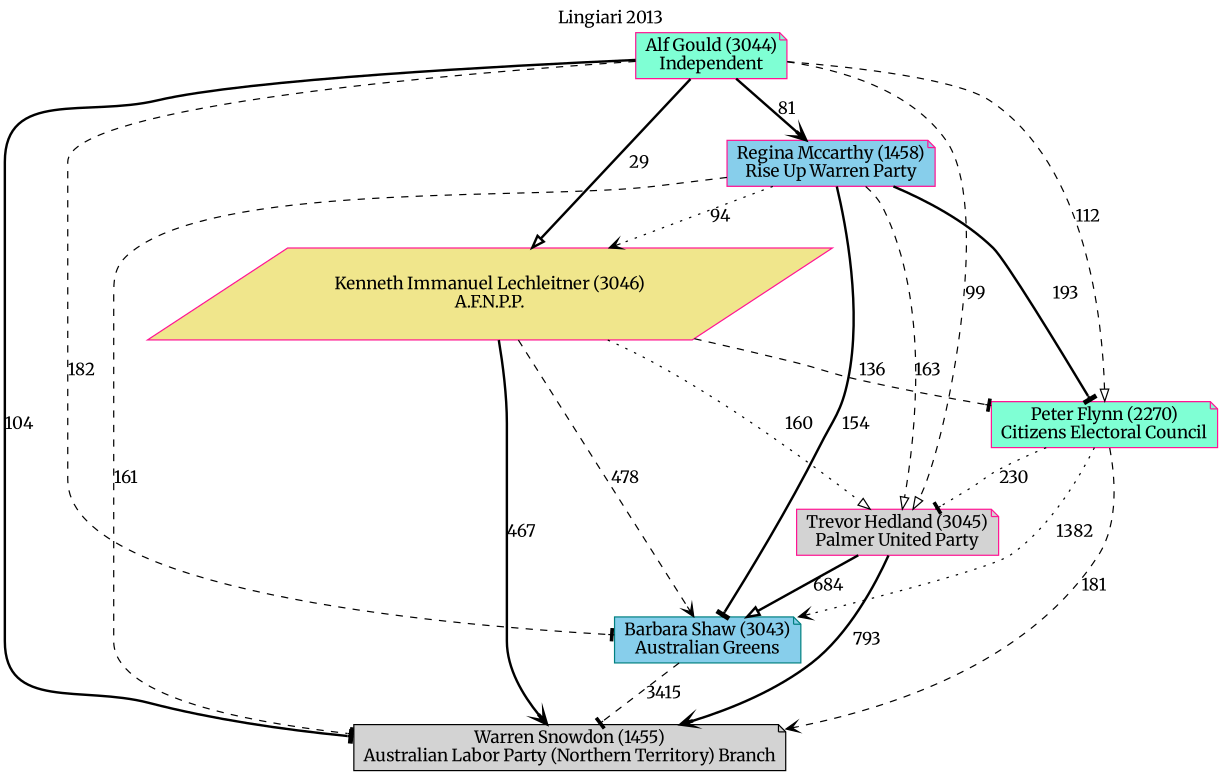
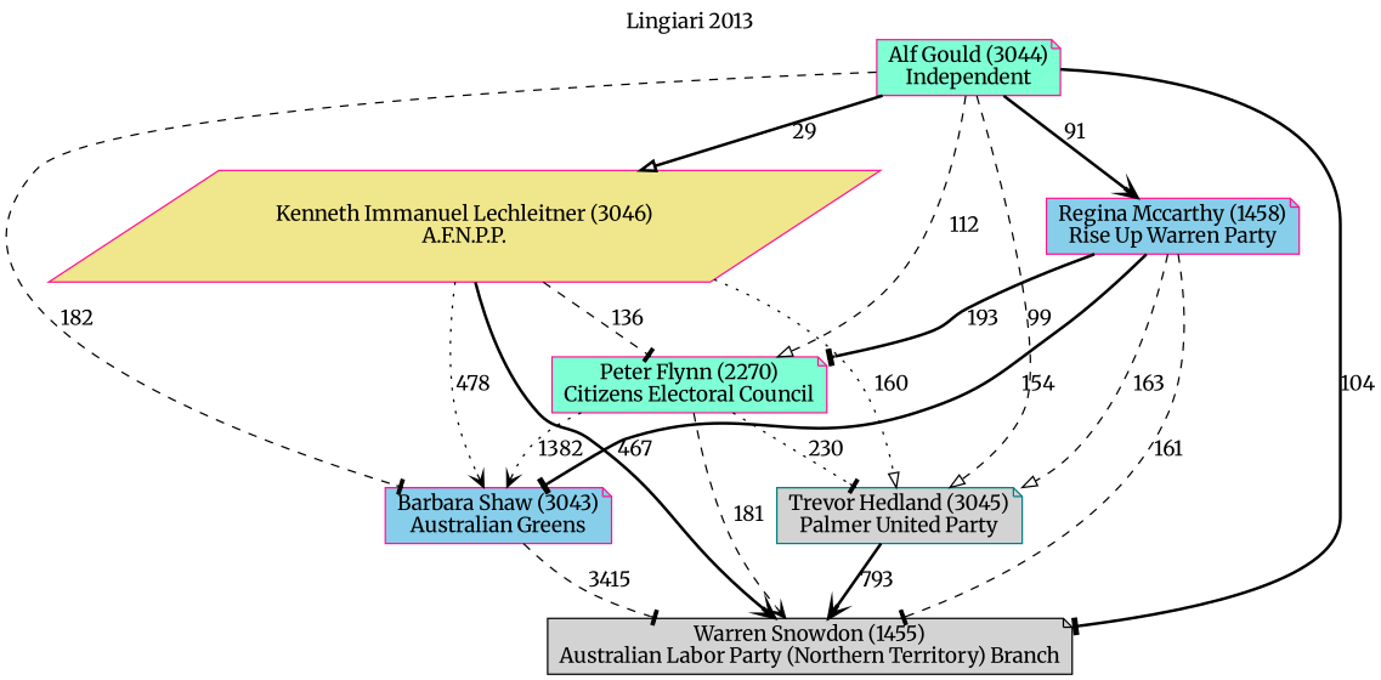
  digraph {
    fontname=Merriweather
    label="Lingiari 2013"
    labelloc=t
    mclimit=10
    node [color=deeppink fillcolor=lightgrey fontname=Merriweather shape=note style=filled]
    edge [arrowhead=tee fontname=Merriweather style=dashed]
    n1 [color=black label="Warren Snowdon (1455)\nAustralian Labor Party (Northern Territory) Branch"]
-   n2 [color=teal fillcolor=skyblue label="Barbara Shaw (3043)\nAustralian Greens"]
-   n3 [label="Trevor Hedland (3045)\nPalmer United Party"]
+   n2 [fillcolor=skyblue label="Barbara Shaw (3043)\nAustralian Greens"]
+   n3 [color=teal label="Trevor Hedland (3045)\nPalmer United Party"]
    n4 [fillcolor=aquamarine label="Peter Flynn (2270)\nCitizens Electoral Council"]
    n5 [fillcolor=khaki label="Kenneth Immanuel Lechleitner (3046)\nA.F.N.P.P." shape=parallelogram]
    n6 [fillcolor=skyblue label="Regina Mccarthy (1458)\nRise Up Warren Party"]
    n7 [fillcolor=aquamarine label="Alf Gould (3044)\nIndependent"]
    n2 -> n1 [label=3415]
    n3 -> n1 [arrowhead=vee label=793 style=bold]
-   n3 -> n2 [arrowhead=onormal label=684 style=bold]
    n4 -> n1 [arrowhead=vee label=181]
    n4 -> n2 [arrowhead=vee label=1382 style=dotted]
    n4 -> n3 [label=230 style=dotted]
    n5 -> n1 [arrowhead=vee label=467 style=bold]
-   n5 -> n2 [arrowhead=vee label=478]
+   n5 -> n2 [arrowhead=vee label=478 style=dotted]
    n5 -> n3 [arrowhead=onormal label=160 style=dotted]
    n5 -> n4 [label=136]
    n6 -> n1 [label=161]
    n6 -> n2 [label=154 style=bold]
    n6 -> n3 [arrowhead=onormal label=163]
    n6 -> n4 [label=193 style=bold]
-   n6 -> n5 [arrowhead=vee label=94 style=dotted]
    n7 -> n1 [label=104 style=bold]
    n7 -> n2 [label=182]
    n7 -> n3 [arrowhead=onormal label=99]
    n7 -> n4 [arrowhead=onormal label=112]
    n7 -> n5 [arrowhead=onormal label=29 style=bold]
-   n7 -> n6 [arrowhead=vee label=81 style=bold]
+   n7 -> n6 [arrowhead=vee label=91 style=bold]
  }
